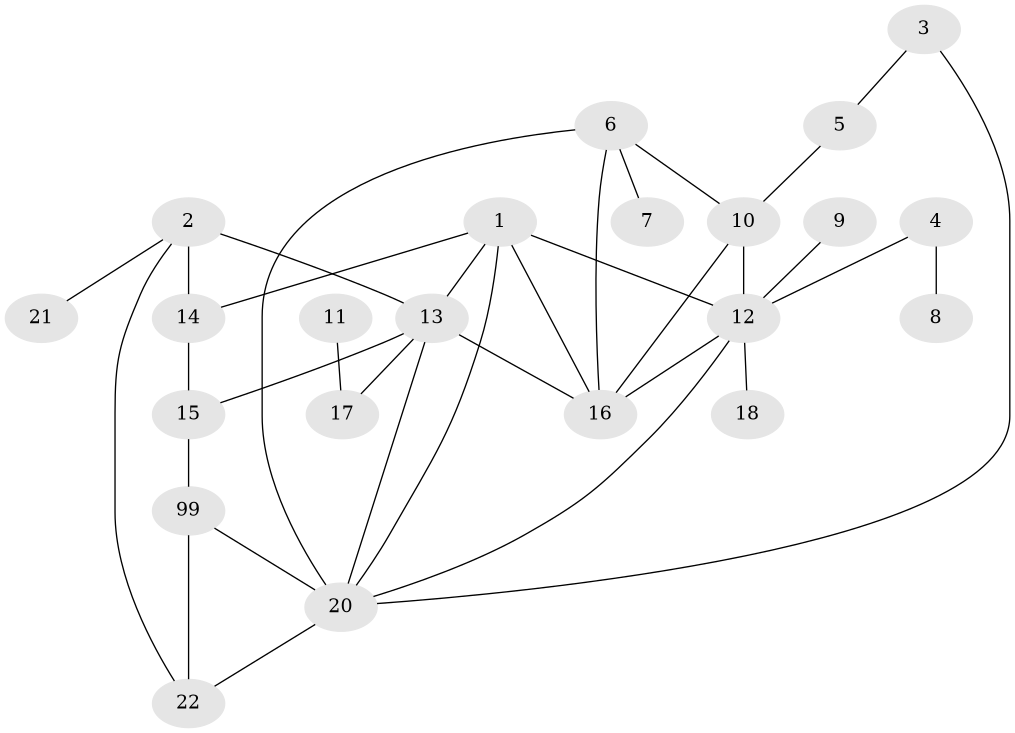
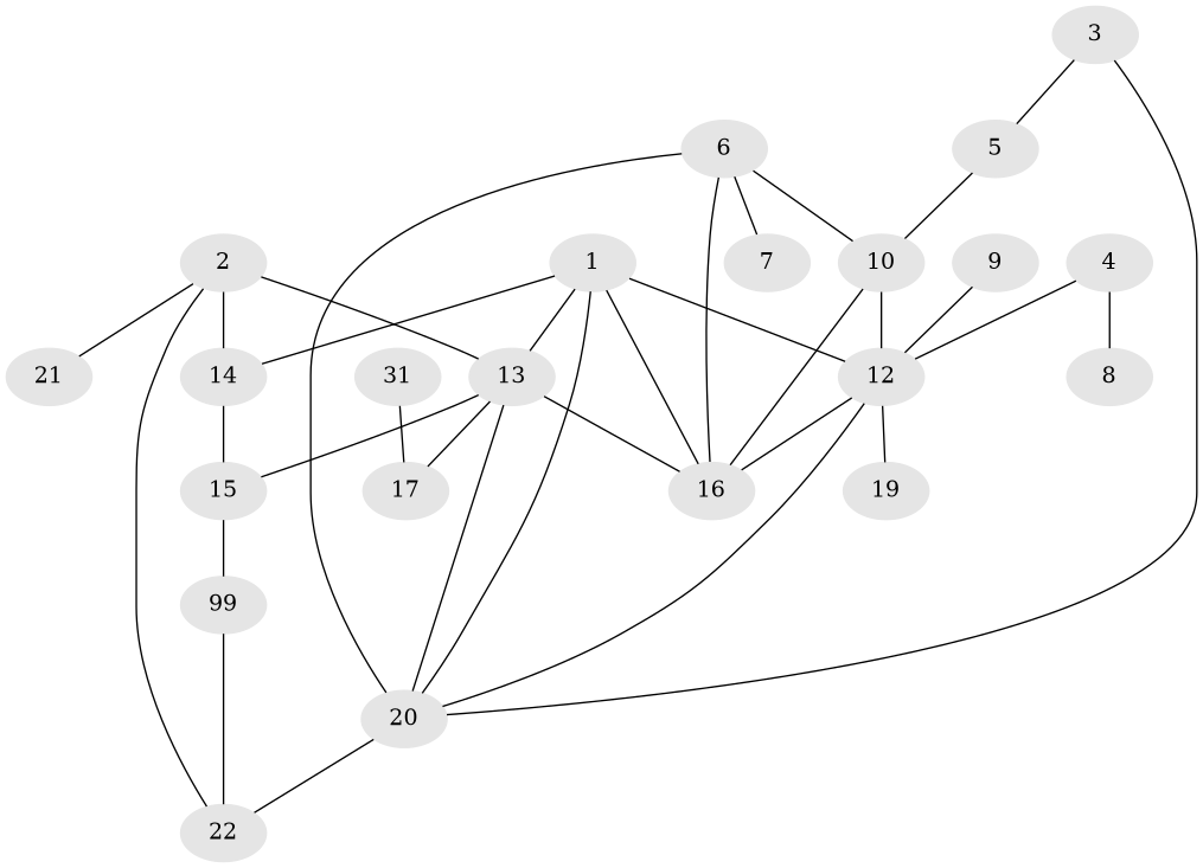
  graph {
    node [color=gray90 style=filled]
    edge [weight=1.0]
    1
    12
    13
    14
    16
    20
-   18
+   18 [label=19]
    17
    15
    22
    2
    21
    3
    5
    10
    4
    8
    6
    7
    9
-   11
+   11 [label=31]
    n22 [label=99]
    1 -- 12 [weight=2.0]
    1 -- 13
    1 -- 14
    1 -- 16
    1 -- 20
    12 -- 16
    12 -- 20
    12 -- 18
    13 -- 16
    13 -- 20
    13 -- 17
    13 -- 15
    14 -- 15
    20 -- 22 [weight=2.0]
    15 -- n22
    2 -- 13
    2 -- 14 [weight=2.0]
    2 -- 22
    2 -- 21
    3 -- 20
    3 -- 5
    5 -- 10
    10 -- 12 [weight=2.0]
    10 -- 16
    4 -- 12
    4 -- 8
    6 -- 16
    6 -- 20
    6 -- 10
    6 -- 7
    9 -- 12
    11 -- 17
-   n22 -- 20
    n22 -- 22 [weight=2.0]
  }
